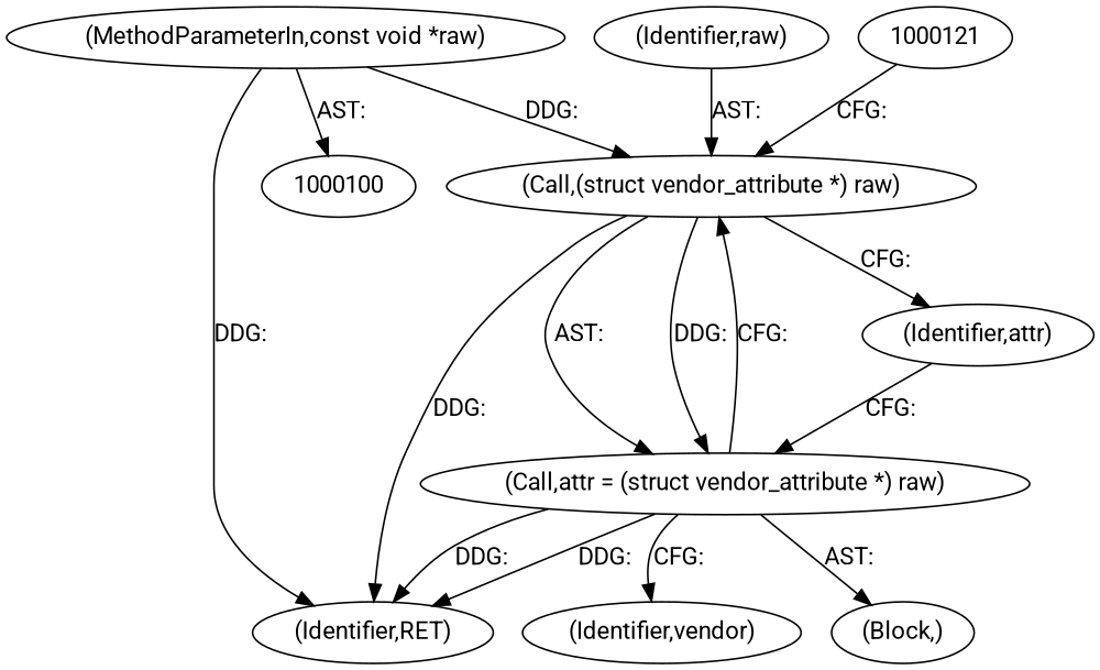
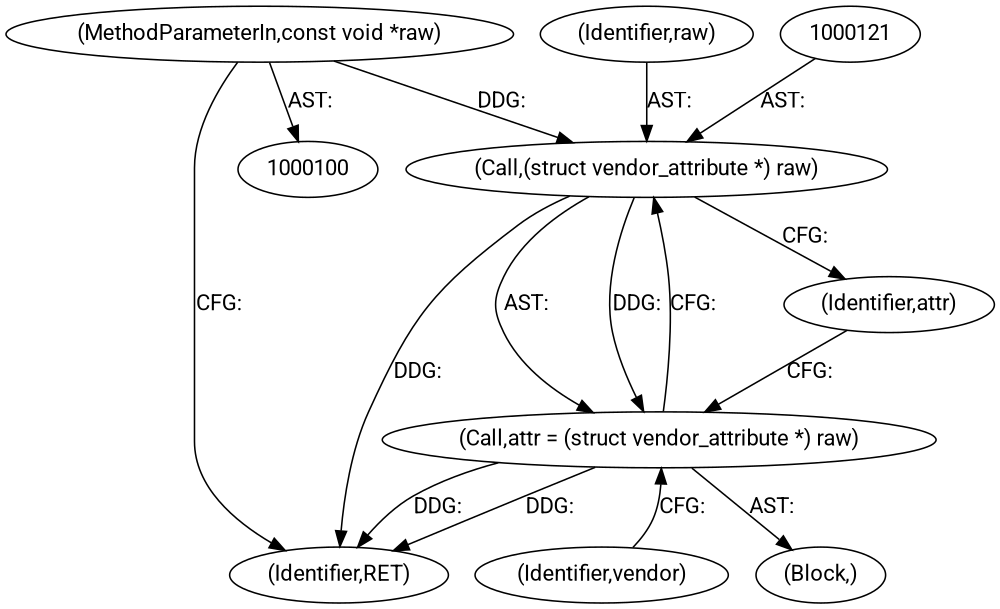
  digraph {
    fontname=Roboto
    node [fontname=Roboto]
    edge [fontname=Roboto]
    n1 [label="(MethodParameterIn,const void *raw)"]
    n2 [label="(Call,(struct vendor_attribute *) raw)"]
    n3 [label="(Identifier,RET)"]
    1000100
    n5 [label="(Call,attr = (struct vendor_attribute *) raw)"]
    n6 [label="(Identifier,attr)"]
    n7 [label="(Block,)"]
    n8 [label="(Identifier,raw)"]
    n9 [label="(Identifier,vendor)"]
    1000121
    n1 -> n2 [label="DDG: "]
-   n1 -> n3 [label="DDG: "]
+   n1 -> n3 [label="CFG: "]
    n1 -> 1000100 [label="AST: "]
    n2 -> n3 [label="DDG: "]
    n2 -> n5 [label="AST: "]
    n2 -> n5 [label="DDG: "]
    n2 -> n6 [label="CFG: "]
    n5 -> n2 [label="CFG: "]
    n5 -> n3 [label="DDG: "]
    n5 -> n3 [label="DDG: "]
    n5 -> n7 [label="AST: "]
    n6 -> n5 [label="CFG: "]
    n8 -> n2 [label="AST: "]
-   n5 -> n9 [label="CFG: "]
-   1000121 -> n2 [label="CFG: "]
+   n9 -> n5 [label="CFG: "]
+   1000121 -> n2 [label="AST: "]
  }
